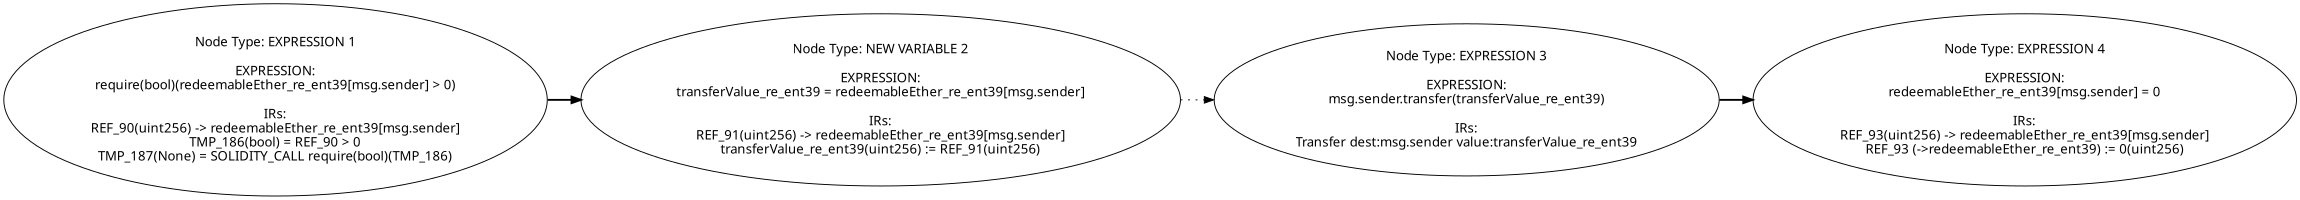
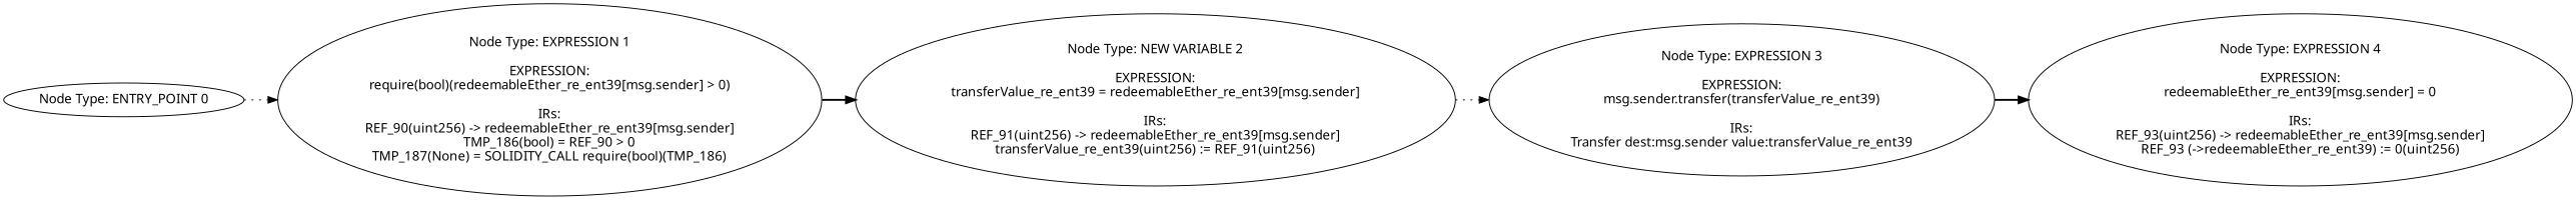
  digraph {
    rankdir=LR
    fontname="Noto Sans"
    node [fontname="Noto Sans"]
    edge [style=dotted fontname="Noto Sans"]
+   n1 [label="Node Type: ENTRY_POINT 0\n"]
    n2 [label="Node Type: EXPRESSION 1\n\nEXPRESSION:\nrequire(bool)(redeemableEther_re_ent39[msg.sender] > 0)\n\nIRs:\nREF_90(uint256) -> redeemableEther_re_ent39[msg.sender]\nTMP_186(bool) = REF_90 > 0\nTMP_187(None) = SOLIDITY_CALL require(bool)(TMP_186)"]
    n3 [label="Node Type: NEW VARIABLE 2\n\nEXPRESSION:\ntransferValue_re_ent39 = redeemableEther_re_ent39[msg.sender]\n\nIRs:\nREF_91(uint256) -> redeemableEther_re_ent39[msg.sender]\ntransferValue_re_ent39(uint256) := REF_91(uint256)"]
    n4 [label="Node Type: EXPRESSION 3\n\nEXPRESSION:\nmsg.sender.transfer(transferValue_re_ent39)\n\nIRs:\nTransfer dest:msg.sender value:transferValue_re_ent39"]
    n5 [label="Node Type: EXPRESSION 4\n\nEXPRESSION:\nredeemableEther_re_ent39[msg.sender] = 0\n\nIRs:\nREF_93(uint256) -> redeemableEther_re_ent39[msg.sender]\nREF_93 (->redeemableEther_re_ent39) := 0(uint256)"]
+   n1 -> n2
    n2 -> n3 [style=bold]
    n3 -> n4
    n4 -> n5 [style=bold]
  }
